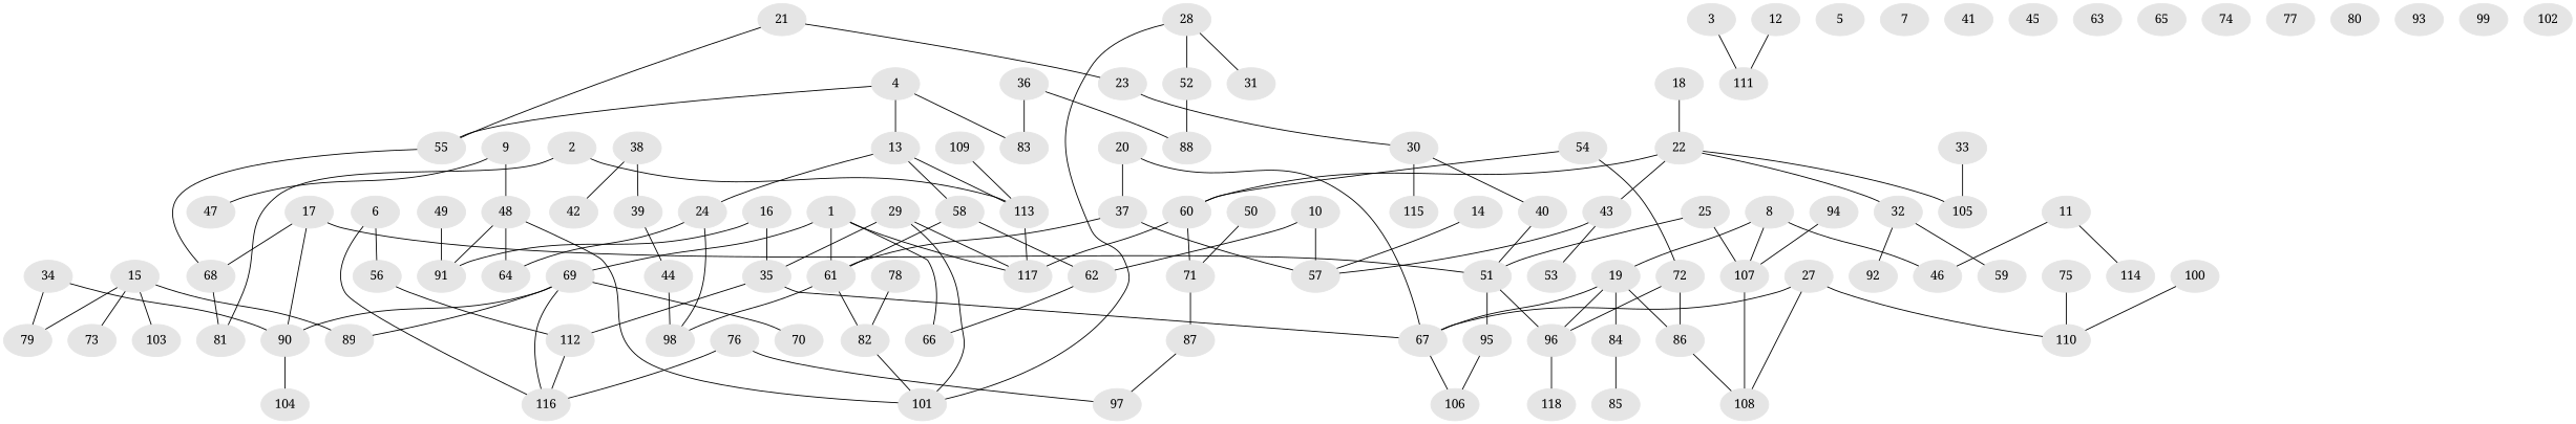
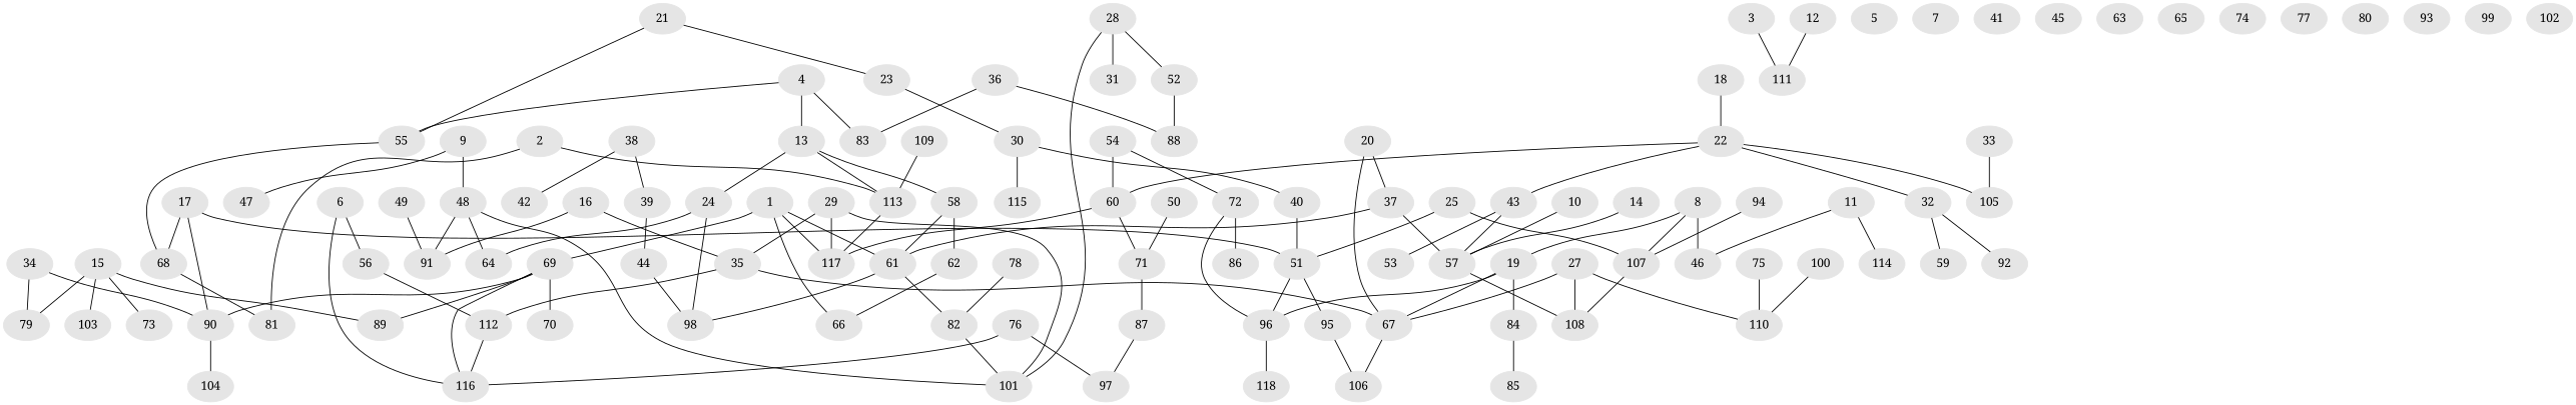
  graph {
    fontname="Noto Serif"
    node [color=gray90 fontname="Noto Serif" style=filled]
    edge [fontname="Noto Serif"]
    1
    61
    66
    69
    117
    98
    82
    116
    89
    90
    70
    2
    81
    113
    3
    111
    4
    13
    55
    83
    24
    58
    68
    5
    6
    56
    112
    7
    8
    19
    46
    107
    67
    84
    86
    96
    108
    9
    47
    48
    91
    64
    101
    10
    57
    62
    71
    87
    11
    114
    12
    29
    35
    14
    15
    73
    79
    103
    16
    17
    51
    95
    104
    18
    22
    32
    43
    60
    105
    106
    85
    118
    20
    37
    21
    23
    30
    59
    92
    53
    40
    115
    25
    27
    110
    28
    31
    52
    88
    33
    34
    36
    38
    39
    42
    44
    41
    45
    49
    50
    54
    72
    63
    65
    97
    74
    75
    76
    77
    78
    80
    93
    94
    99
    100
    102
    109
    1 -- 61
    1 -- 66
    1 -- 69
    1 -- 117
    61 -- 98
    61 -- 82
    69 -- 116
    69 -- 89
    69 -- 90
    69 -- 70
    82 -- 101
    90 -- 104
    2 -- 81
    2 -- 113
    113 -- 117
    3 -- 111
    4 -- 13
    4 -- 55
    4 -- 83
    13 -- 113
    13 -- 24
    13 -- 58
    55 -- 68
    24 -- 98
    24 -- 64
    58 -- 61
    58 -- 62
    68 -- 81
    6 -- 116
    6 -- 56
    56 -- 112
    112 -- 116
    8 -- 19
    8 -- 46
    8 -- 107
    19 -- 67
    19 -- 84
-   19 -- 86
    19 -- 96
    107 -- 108
    67 -- 106
    84 -- 85
    96 -- 118
    9 -- 47
    9 -- 48
    48 -- 91
    48 -- 64
    48 -- 101
    10 -- 57
-   10 -- 62
-   86 -- 108
+   57 -- 108
    62 -- 66
    71 -- 87
    87 -- 97
    11 -- 46
    11 -- 114
    12 -- 111
    29 -- 117
    29 -- 101
    29 -- 35
    35 -- 112
    35 -- 67
    14 -- 57
    15 -- 89
    15 -- 73
    15 -- 79
    15 -- 103
    16 -- 91
    16 -- 35
    17 -- 90
    17 -- 68
    17 -- 51
    51 -- 96
    51 -- 95
    95 -- 106
    18 -- 22
    22 -- 32
    22 -- 43
    22 -- 60
    22 -- 105
    32 -- 59
    32 -- 92
    43 -- 57
    43 -- 53
    60 -- 117
    60 -- 71
    20 -- 67
    20 -- 37
    37 -- 61
    37 -- 57
    21 -- 55
    21 -- 23
    23 -- 30
    30 -- 40
    30 -- 115
    40 -- 51
    25 -- 107
    25 -- 51
    27 -- 67
    27 -- 108
    27 -- 110
    28 -- 101
    28 -- 31
    28 -- 52
    52 -- 88
    33 -- 105
    34 -- 90
    34 -- 79
    36 -- 83
    36 -- 88
    38 -- 39
    38 -- 42
    39 -- 44
    44 -- 98
    49 -- 91
    50 -- 71
    54 -- 60
    54 -- 72
    72 -- 86
    72 -- 96
    75 -- 110
    76 -- 116
    76 -- 97
    78 -- 82
    94 -- 107
    100 -- 110
    109 -- 113
  }
